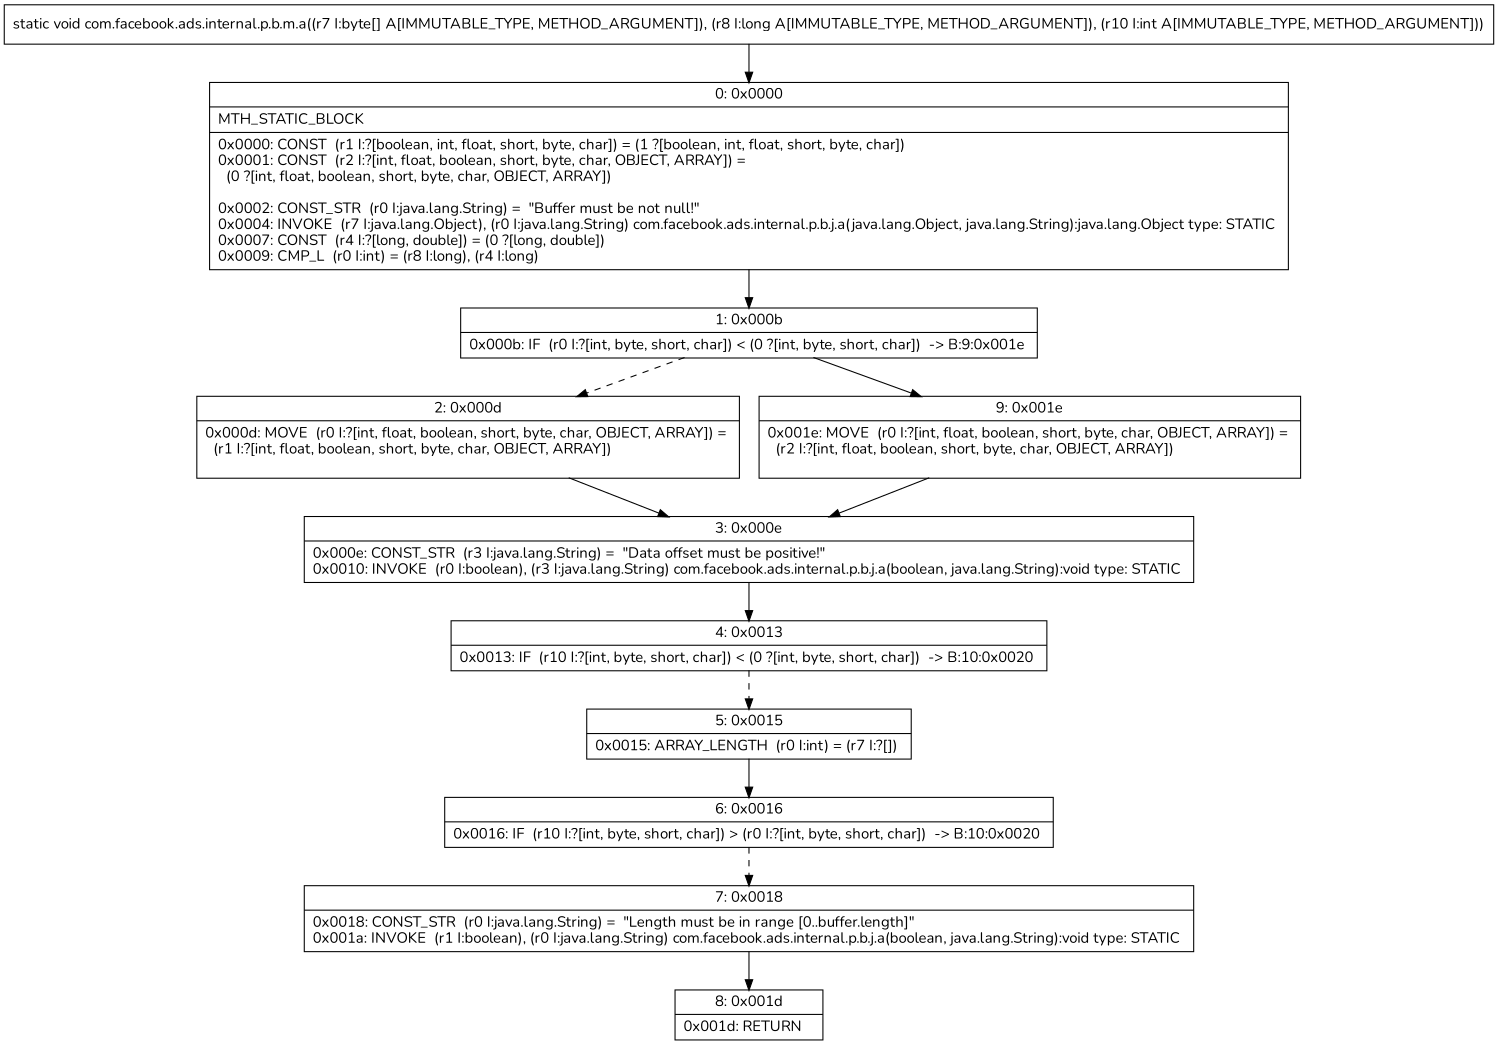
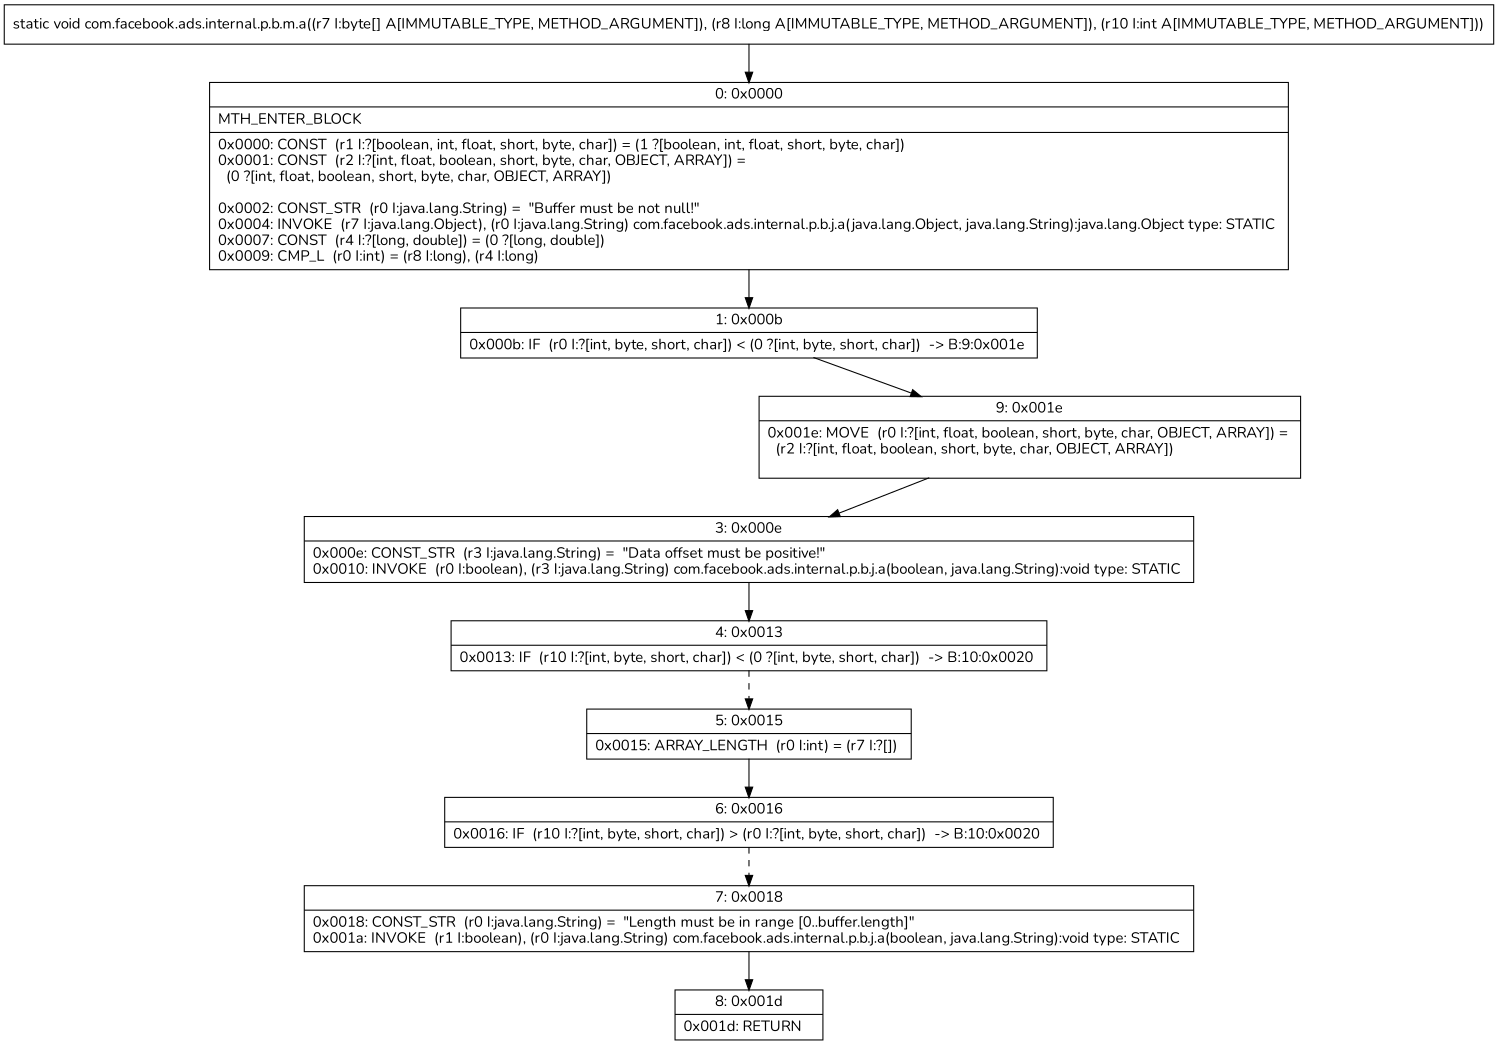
  digraph {
    fontname=Nunito
    node [fontname=Nunito shape=record]
    edge [fontname=Nunito]
-   n1 [label="{0\:\ 0x0000|MTH_STATIC_BLOCK\l|0x0000: CONST  (r1 I:?[boolean, int, float, short, byte, char]) = (1 ?[boolean, int, float, short, byte, char]) \l0x0001: CONST  (r2 I:?[int, float, boolean, short, byte, char, OBJECT, ARRAY]) = \l  (0 ?[int, float, boolean, short, byte, char, OBJECT, ARRAY])\l \l0x0002: CONST_STR  (r0 I:java.lang.String) =  \"Buffer must be not null!\" \l0x0004: INVOKE  (r7 I:java.lang.Object), (r0 I:java.lang.String) com.facebook.ads.internal.p.b.j.a(java.lang.Object, java.lang.String):java.lang.Object type: STATIC \l0x0007: CONST  (r4 I:?[long, double]) = (0 ?[long, double]) \l0x0009: CMP_L  (r0 I:int) = (r8 I:long), (r4 I:long) \l}"]
+   n1 [label="{0\:\ 0x0000|MTH_ENTER_BLOCK\l|0x0000: CONST  (r1 I:?[boolean, int, float, short, byte, char]) = (1 ?[boolean, int, float, short, byte, char]) \l0x0001: CONST  (r2 I:?[int, float, boolean, short, byte, char, OBJECT, ARRAY]) = \l  (0 ?[int, float, boolean, short, byte, char, OBJECT, ARRAY])\l \l0x0002: CONST_STR  (r0 I:java.lang.String) =  \"Buffer must be not null!\" \l0x0004: INVOKE  (r7 I:java.lang.Object), (r0 I:java.lang.String) com.facebook.ads.internal.p.b.j.a(java.lang.Object, java.lang.String):java.lang.Object type: STATIC \l0x0007: CONST  (r4 I:?[long, double]) = (0 ?[long, double]) \l0x0009: CMP_L  (r0 I:int) = (r8 I:long), (r4 I:long) \l}"]
    n2 [label="{1\:\ 0x000b|0x000b: IF  (r0 I:?[int, byte, short, char]) \< (0 ?[int, byte, short, char])  \-\> B:9:0x001e \l}"]
-   n3 [label="{2\:\ 0x000d|0x000d: MOVE  (r0 I:?[int, float, boolean, short, byte, char, OBJECT, ARRAY]) = \l  (r1 I:?[int, float, boolean, short, byte, char, OBJECT, ARRAY])\l \l}"]
    n4 [label="{9\:\ 0x001e|0x001e: MOVE  (r0 I:?[int, float, boolean, short, byte, char, OBJECT, ARRAY]) = \l  (r2 I:?[int, float, boolean, short, byte, char, OBJECT, ARRAY])\l \l}"]
    n5 [label="{3\:\ 0x000e|0x000e: CONST_STR  (r3 I:java.lang.String) =  \"Data offset must be positive!\" \l0x0010: INVOKE  (r0 I:boolean), (r3 I:java.lang.String) com.facebook.ads.internal.p.b.j.a(boolean, java.lang.String):void type: STATIC \l}"]
    n6 [label="{4\:\ 0x0013|0x0013: IF  (r10 I:?[int, byte, short, char]) \< (0 ?[int, byte, short, char])  \-\> B:10:0x0020 \l}"]
    n7 [label="{5\:\ 0x0015|0x0015: ARRAY_LENGTH  (r0 I:int) = (r7 I:?[]) \l}"]
    n8 [label="{6\:\ 0x0016|0x0016: IF  (r10 I:?[int, byte, short, char]) \> (r0 I:?[int, byte, short, char])  \-\> B:10:0x0020 \l}"]
    n9 [label="{7\:\ 0x0018|0x0018: CONST_STR  (r0 I:java.lang.String) =  \"Length must be in range [0..buffer.length]\" \l0x001a: INVOKE  (r1 I:boolean), (r0 I:java.lang.String) com.facebook.ads.internal.p.b.j.a(boolean, java.lang.String):void type: STATIC \l}"]
    n10 [label="{8\:\ 0x001d|0x001d: RETURN   \l}"]
    n11 [label="{static void com.facebook.ads.internal.p.b.m.a((r7 I:byte[] A[IMMUTABLE_TYPE, METHOD_ARGUMENT]), (r8 I:long A[IMMUTABLE_TYPE, METHOD_ARGUMENT]), (r10 I:int A[IMMUTABLE_TYPE, METHOD_ARGUMENT])) }"]
    n1 -> n2
-   n2 -> n3 [style=dashed]
    n2 -> n4
-   n3 -> n5
    n4 -> n5
    n5 -> n6
    n6 -> n7 [style=dashed]
    n7 -> n8
    n8 -> n9 [style=dashed]
    n9 -> n10
    n11 -> n1
  }
